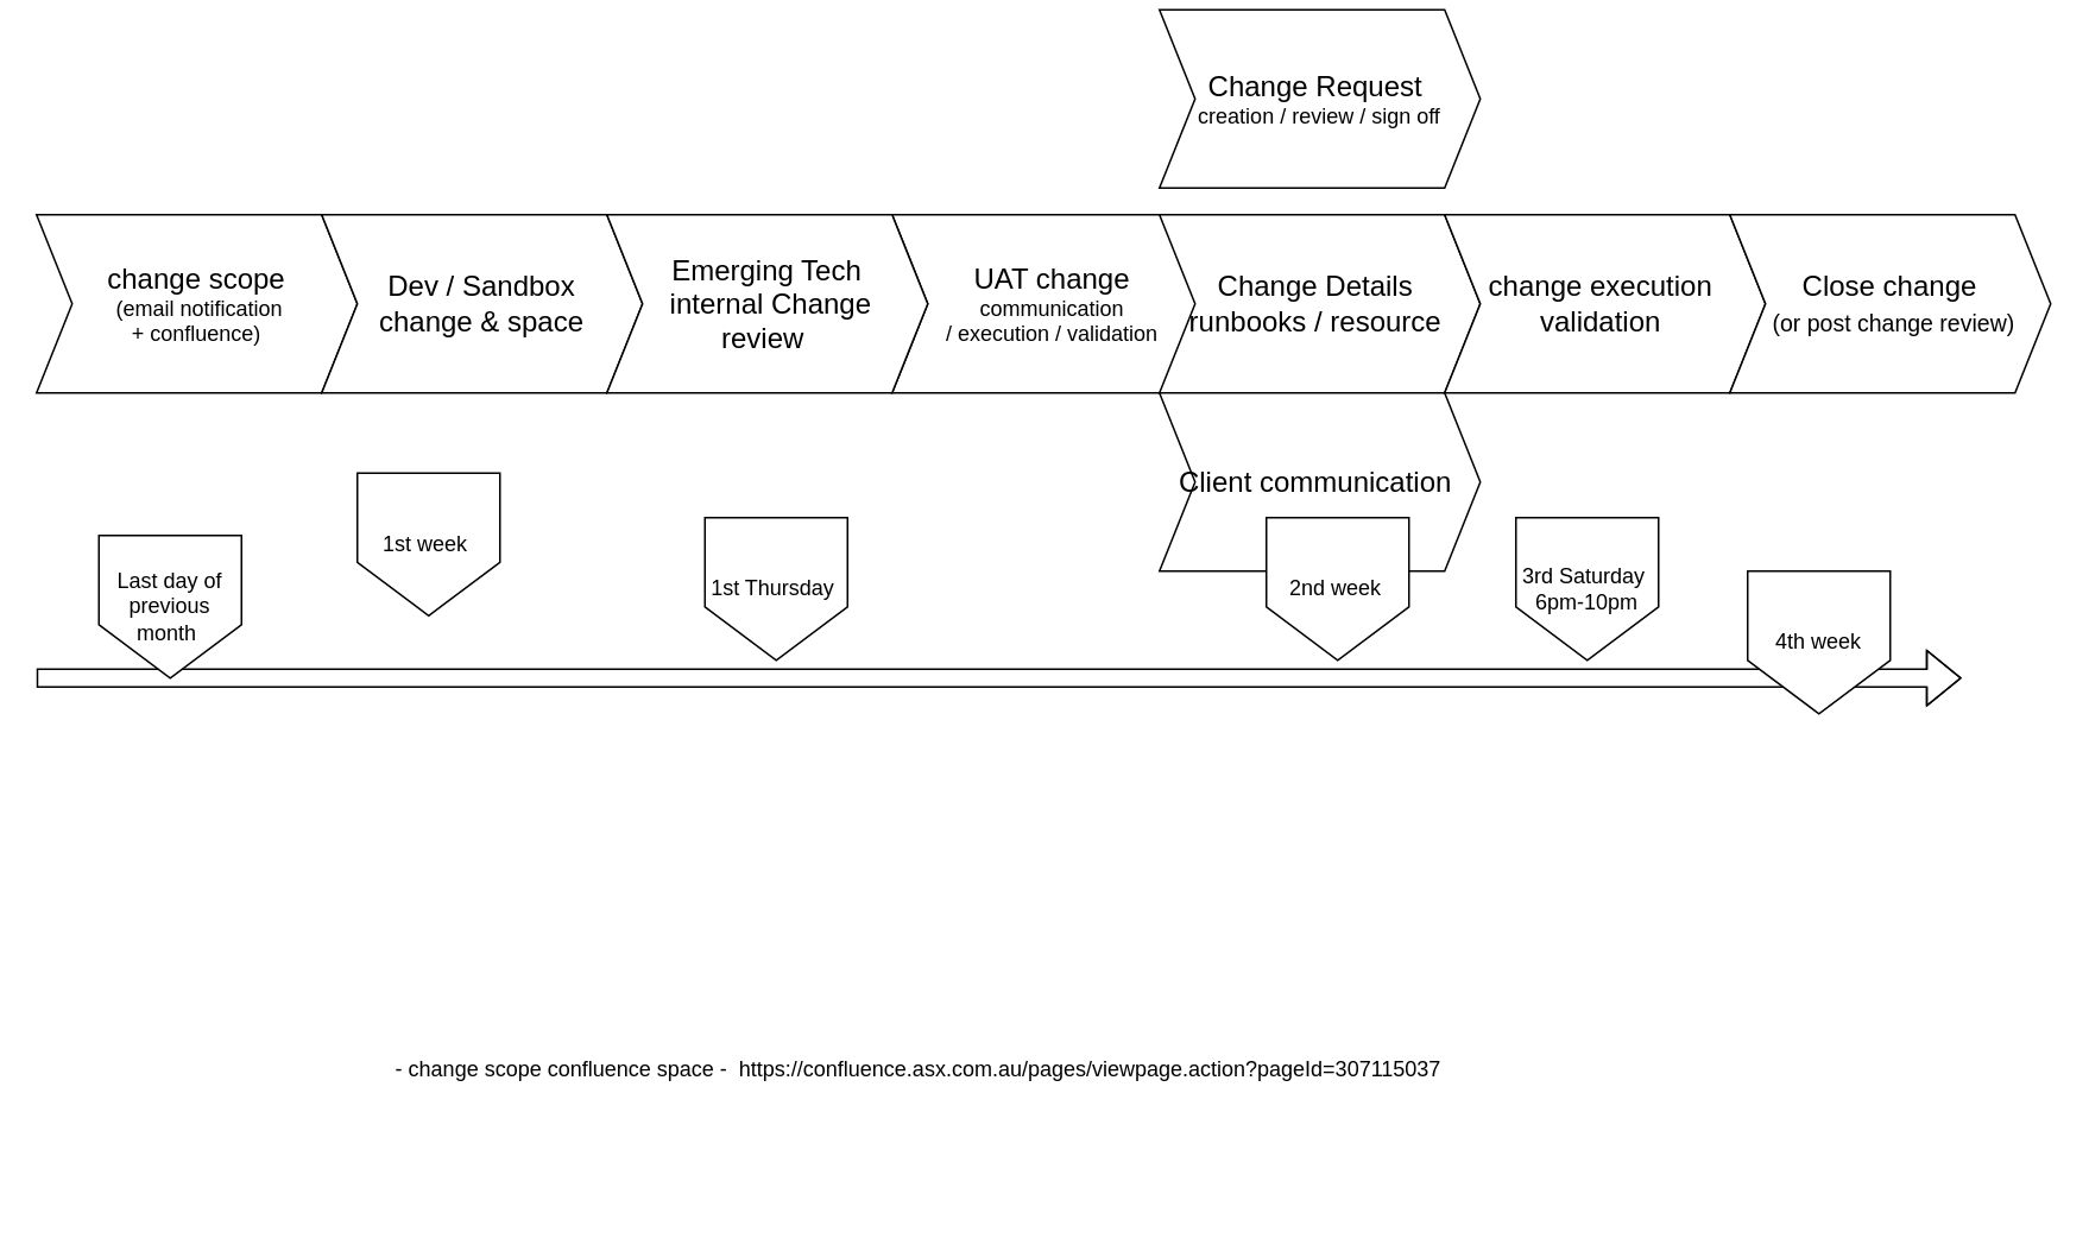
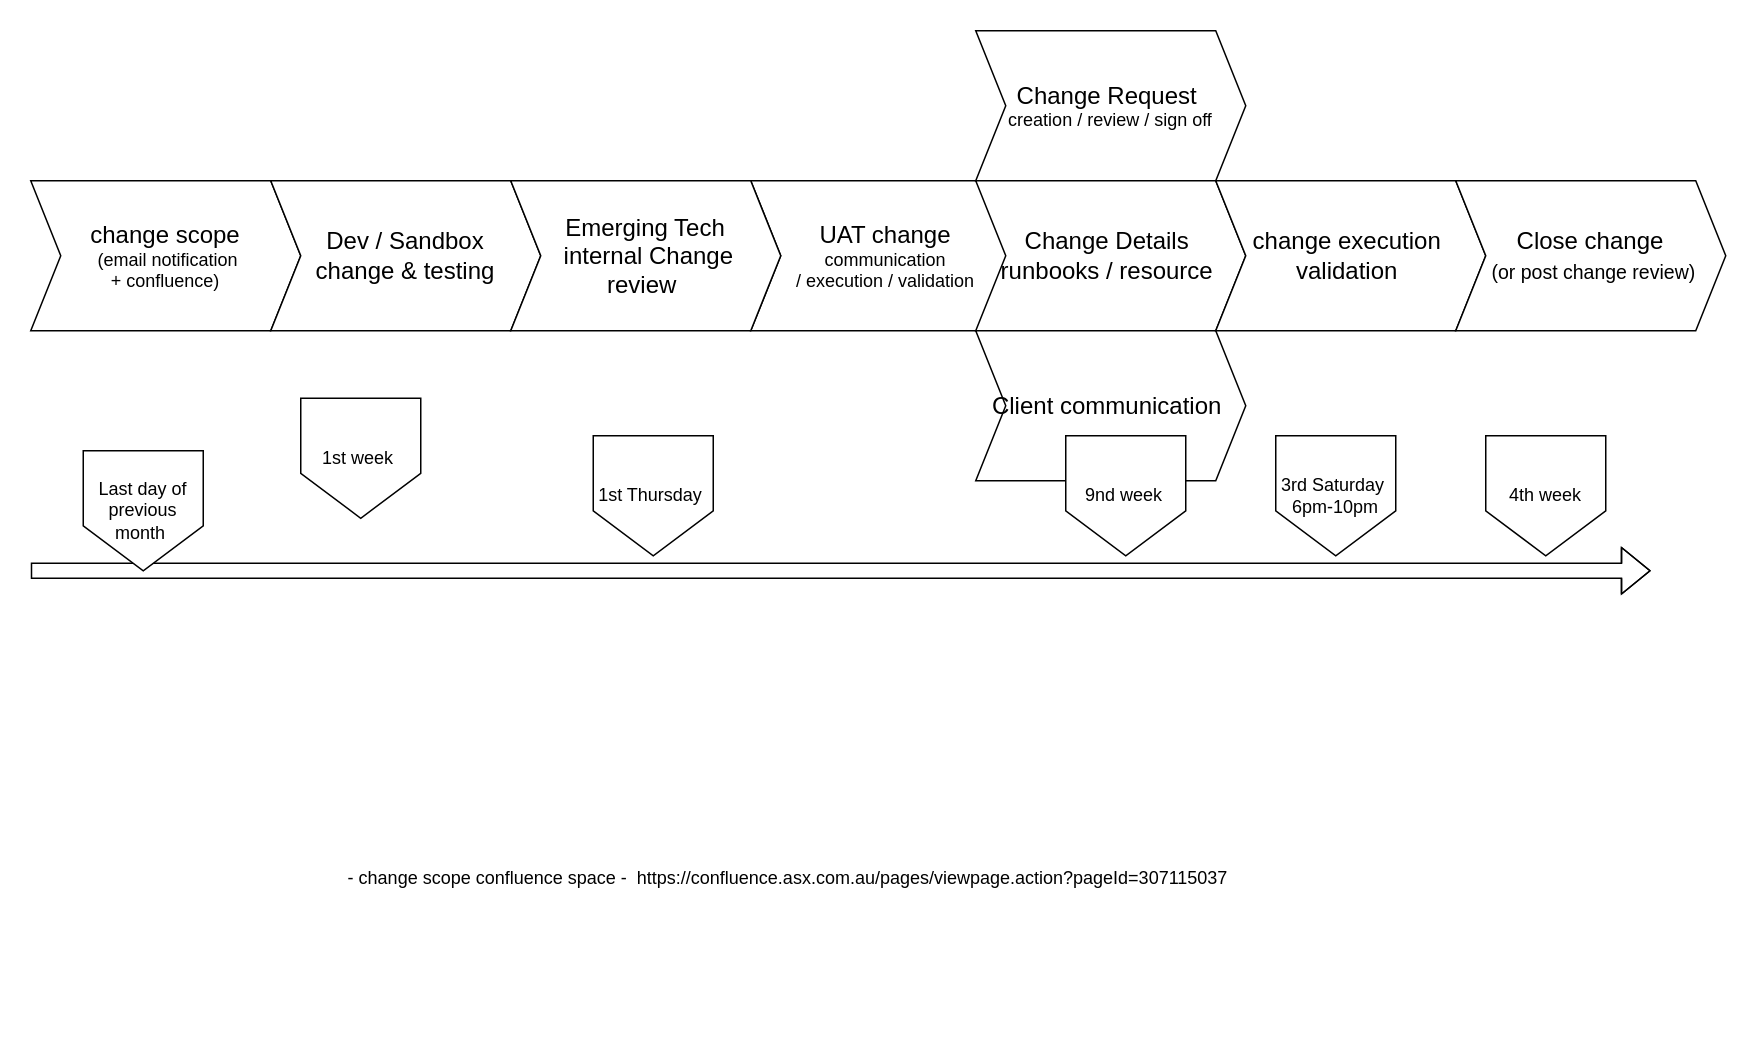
  <mxCell id="0" />
  <mxCell id="1" parent="0" />
  <mxCell id="2" value="&lt;font style=&quot;font-size: 16px;&quot;&gt;change scope&lt;/font&gt;&lt;br&gt;&amp;nbsp;(email notification &lt;br&gt;+ confluence)" style="shape=step;perimeter=stepPerimeter;whiteSpace=wrap;html=1;fixedSize=1;" parent="1" vertex="1"><mxGeometry x="20" y="120" width="180" height="100" as="geometry" /></mxCell>
- <mxCell id="3" value="- change scope confluence space -&amp;nbsp; https://confluence.asx.com.au/pages/viewpage.action?pageId=307115037" style="text;strokeColor=none;align=center;fillColor=none;html=1;verticalAlign=middle;whiteSpace=wrap;rounded=0;" parent="1" vertex="1"><mxGeometry x="210" y="520" width="610" height="160" as="geometry" /></mxCell>
- <mxCell id="4" value="&lt;span style=&quot;font-size: 16px;&quot;&gt;Dev / Sandbox &lt;br&gt;change &amp;amp; space&lt;/span&gt;" style="shape=step;perimeter=stepPerimeter;whiteSpace=wrap;html=1;fixedSize=1;" parent="1" vertex="1"><mxGeometry x="180" y="120" width="180" height="100" as="geometry" /></mxCell>
+ <mxCell id="3" value="- change scope confluence space -&amp;nbsp; https://confluence.asx.com.au/pages/viewpage.action?pageId=307115037" style="text;strokeColor=none;align=center;fillColor=none;html=1;verticalAlign=middle;whiteSpace=wrap;rounded=0;" parent="1" vertex="1"><mxGeometry x="220" y="505" width="610" height="160" as="geometry" /></mxCell>
+ <mxCell id="4" value="&lt;span style=&quot;font-size: 16px;&quot;&gt;Dev / Sandbox &lt;br&gt;change &amp;amp; testing&lt;/span&gt;" style="shape=step;perimeter=stepPerimeter;whiteSpace=wrap;html=1;fixedSize=1;" parent="1" vertex="1"><mxGeometry x="180" y="120" width="180" height="100" as="geometry" /></mxCell>
  <mxCell id="5" value="&lt;font style=&quot;font-size: 16px;&quot;&gt;UAT change &lt;/font&gt;&lt;br&gt;communication&lt;br&gt;&amp;nbsp;/ execution / validation&amp;nbsp;" style="shape=step;perimeter=stepPerimeter;whiteSpace=wrap;html=1;fixedSize=1;" parent="1" vertex="1"><mxGeometry x="500" y="120" width="180" height="100" as="geometry" /></mxCell>
- <mxCell id="6" value="&lt;font style=&quot;font-size: 16px;&quot;&gt;Change Request&amp;nbsp;&lt;/font&gt;&lt;br&gt;&amp;nbsp;creation / review / sign off&amp;nbsp;" style="shape=step;perimeter=stepPerimeter;whiteSpace=wrap;html=1;fixedSize=1;" parent="1" vertex="1"><mxGeometry x="650" y="5" width="180" height="100" as="geometry" /></mxCell>
+ <mxCell id="6" value="&lt;font style=&quot;font-size: 16px;&quot;&gt;Change Request&amp;nbsp;&lt;/font&gt;&lt;br&gt;&amp;nbsp;creation / review / sign off&amp;nbsp;" style="shape=step;perimeter=stepPerimeter;whiteSpace=wrap;html=1;fixedSize=1;" parent="1" vertex="1"><mxGeometry x="650" y="20" width="180" height="100" as="geometry" /></mxCell>
  <mxCell id="7" value="&lt;span style=&quot;font-size: 16px;&quot;&gt;Emerging Tech&lt;br&gt;&amp;nbsp;internal Change &lt;br&gt;review&amp;nbsp;&lt;/span&gt;" style="shape=step;perimeter=stepPerimeter;whiteSpace=wrap;html=1;fixedSize=1;" parent="1" vertex="1"><mxGeometry x="340" y="120" width="180" height="100" as="geometry" /></mxCell>
  <mxCell id="8" value="&lt;span style=&quot;font-size: 16px;&quot;&gt;Change Details&amp;nbsp;&lt;br&gt;runbooks / resource&amp;nbsp;&lt;br&gt;&lt;/span&gt;" style="shape=step;perimeter=stepPerimeter;whiteSpace=wrap;html=1;fixedSize=1;" parent="1" vertex="1"><mxGeometry x="650" y="120" width="180" height="100" as="geometry" /></mxCell>
  <mxCell id="9" value="&lt;span style=&quot;font-size: 16px;&quot;&gt;Client communication&amp;nbsp;&lt;br&gt;&lt;/span&gt;" style="shape=step;perimeter=stepPerimeter;whiteSpace=wrap;html=1;fixedSize=1;" parent="1" vertex="1"><mxGeometry x="650" y="220" width="180" height="100" as="geometry" /></mxCell>
  <mxCell id="10" value="&lt;span style=&quot;font-size: 16px;&quot;&gt;change execution&amp;nbsp;&lt;br&gt;validation&amp;nbsp;&lt;br&gt;&lt;/span&gt;" style="shape=step;perimeter=stepPerimeter;whiteSpace=wrap;html=1;fixedSize=1;" parent="1" vertex="1"><mxGeometry x="810" y="120" width="180" height="100" as="geometry" /></mxCell>
  <mxCell id="11" value="&lt;span style=&quot;font-size: 16px;&quot;&gt;Close change&lt;br&gt;&amp;nbsp;&lt;/span&gt;&lt;font style=&quot;font-size: 13px;&quot;&gt;(or post change review)&lt;/font&gt;" style="shape=step;perimeter=stepPerimeter;whiteSpace=wrap;html=1;fixedSize=1;" parent="1" vertex="1"><mxGeometry x="970" y="120" width="180" height="100" as="geometry" /></mxCell>
  <mxCell id="12" value="" style="shape=flexArrow;endArrow=classic;html=1;rounded=0;" parent="1" edge="1"><mxGeometry width="50" height="50" relative="1" as="geometry"><mxPoint x="20" y="380.04" as="sourcePoint" /><mxPoint x="1100" y="380" as="targetPoint" /><Array as="points"><mxPoint x="980" y="380" /></Array></mxGeometry></mxCell>
  <mxCell id="13" value="Last day of previous month&amp;nbsp;" style="shape=offPageConnector;whiteSpace=wrap;html=1;" parent="1" vertex="1"><mxGeometry x="55" y="300" width="80" height="80" as="geometry" /></mxCell>
  <mxCell id="14" value="1st week&amp;nbsp;" style="shape=offPageConnector;whiteSpace=wrap;html=1;" parent="1" vertex="1"><mxGeometry x="200" y="265" width="80" height="80" as="geometry" /></mxCell>
  <mxCell id="15" value="1st Thursday&amp;nbsp;" style="shape=offPageConnector;whiteSpace=wrap;html=1;" parent="1" vertex="1"><mxGeometry x="395" y="290" width="80" height="80" as="geometry" /></mxCell>
- <mxCell id="16" value="2nd week&lt;span style=&quot;white-space: pre;&quot;&gt;&#09;&lt;/span&gt;" style="shape=offPageConnector;whiteSpace=wrap;html=1;" parent="1" vertex="1"><mxGeometry x="710" y="290" width="80" height="80" as="geometry" /></mxCell>
+ <mxCell id="16" value="9nd week&lt;span style=&quot;white-space: pre;&quot;&gt;&#09;&lt;/span&gt;" style="shape=offPageConnector;whiteSpace=wrap;html=1;" parent="1" vertex="1"><mxGeometry x="710" y="290" width="80" height="80" as="geometry" /></mxCell>
  <mxCell id="17" value="3rd Saturday&amp;nbsp;&lt;br&gt;6pm-10pm" style="shape=offPageConnector;whiteSpace=wrap;html=1;" parent="1" vertex="1"><mxGeometry x="850" y="290" width="80" height="80" as="geometry" /></mxCell>
- <mxCell id="18" value="4th week" style="shape=offPageConnector;whiteSpace=wrap;html=1;" parent="1" vertex="1"><mxGeometry x="980" y="320" width="80" height="80" as="geometry" /></mxCell>
+ <mxCell id="18" value="4th week" style="shape=offPageConnector;whiteSpace=wrap;html=1;" parent="1" vertex="1"><mxGeometry x="990" y="290" width="80" height="80" as="geometry" /></mxCell>
